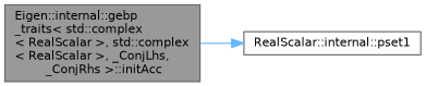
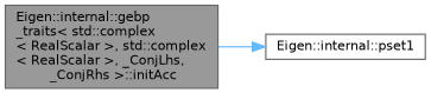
  digraph {
    rankdir=LR
    node [fontname=Helvetica fontsize=10 shape=box style=filled]
    n1 [color=gray40 fillcolor=grey60 fontcolor=black height=0.2 label="Eigen::internal::gebp\l_traits\< std::complex\l\< RealScalar \>, std::complex\l\< RealScalar \>, _ConjLhs,\l _ConjRhs \>::initAcc" width=0.4]
-   n2 [color=grey40 fillcolor=white height=0.2 label="RealScalar::internal::pset1" width=0.4]
+   n2 [color=grey40 fillcolor=white height=0.2 label="Eigen::internal::pset1" width=0.4]
    n1 -> n2 [color=steelblue1 fontname=Helvetica fontsize=10 labelfontname=Helvetica labelfontsize=10 style=solid]
  }
